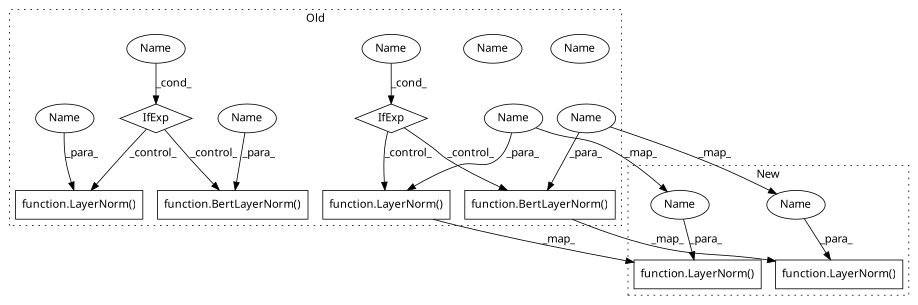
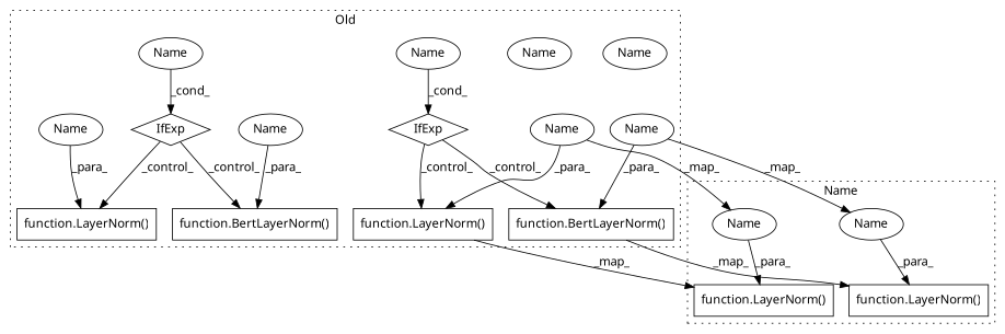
  digraph {
    fontname="Noto Sans"
    node [a=87 l=18 s=2317 shape=ellipse fontname="Noto Sans"]
    edge [fontname="Noto Sans"]
    n1 [a=75 l="10,12" label="function.LayerNorm()" s="2354,2382" shape=box]
    n2 [a=75 l="14,1" label="function.BertLayerNorm()" s="1877,1909" shape=box]
    n3 [a=51 l="16,18" label=IfExp s="2301,2336" shape=diamond]
    n4 [a=75 l="10,12" label="function.LayerNorm()" s="1963,1991" shape=box]
    n5 [a=51 l="16,18" label=IfExp s="1910,1945" shape=diamond]
    n6 [a=75 l="14,1" label="function.BertLayerNorm()" s="2268,2300" shape=box]
    n7 [l=19 label=Name]
    n8 [l=19 label=Name s=1926]
    n9 [l=19 label=Name]
    n10 [l=19 label=Name s=1926]
    n11 [label=Name s=2364]
    n12 [label=Name s=2282]
    n13 [label=Name s=1891]
    n14 [label=Name s=1973]
    n15 [a=75 l="10,1" label="function.LayerNorm()" s="1884,1912" shape=box]
    n16 [a=75 l="10,1" label="function.LayerNorm()" s="1614,1642" shape=box]
    n17 [label=Name s=1894]
    n18 [label=Name s=1624]
    subgraph cluster_1 {
      label=Old
      style=dotted
      n1
      n2
      n3
      n4
      n5
      n6
      n7
      n8
      n9
      n10
      n11
      n12
      n13
      n14
    }
    subgraph cluster_2 {
-     label=New
+     label=Name
      style=dotted
      n15
      n16
      n17
      n18
    }
    n1 -> n15 [label=_map_]
    n3 -> n1 [label=_control_]
    n3 -> n6 [label=_control_]
    n5 -> n2 [label=_control_]
    n5 -> n4 [label=_control_]
    n6 -> n16 [label=_map_]
    n9 -> n3 [label=_cond_]
    n10 -> n5 [label=_cond_]
    n11 -> n1 [label=_para_]
    n11 -> n17 [label=_map_]
    n12 -> n6 [label=_para_]
    n12 -> n18 [label=_map_]
    n13 -> n2 [label=_para_]
    n14 -> n4 [label=_para_]
    n17 -> n15 [label=_para_]
    n18 -> n16 [label=_para_]
  }
